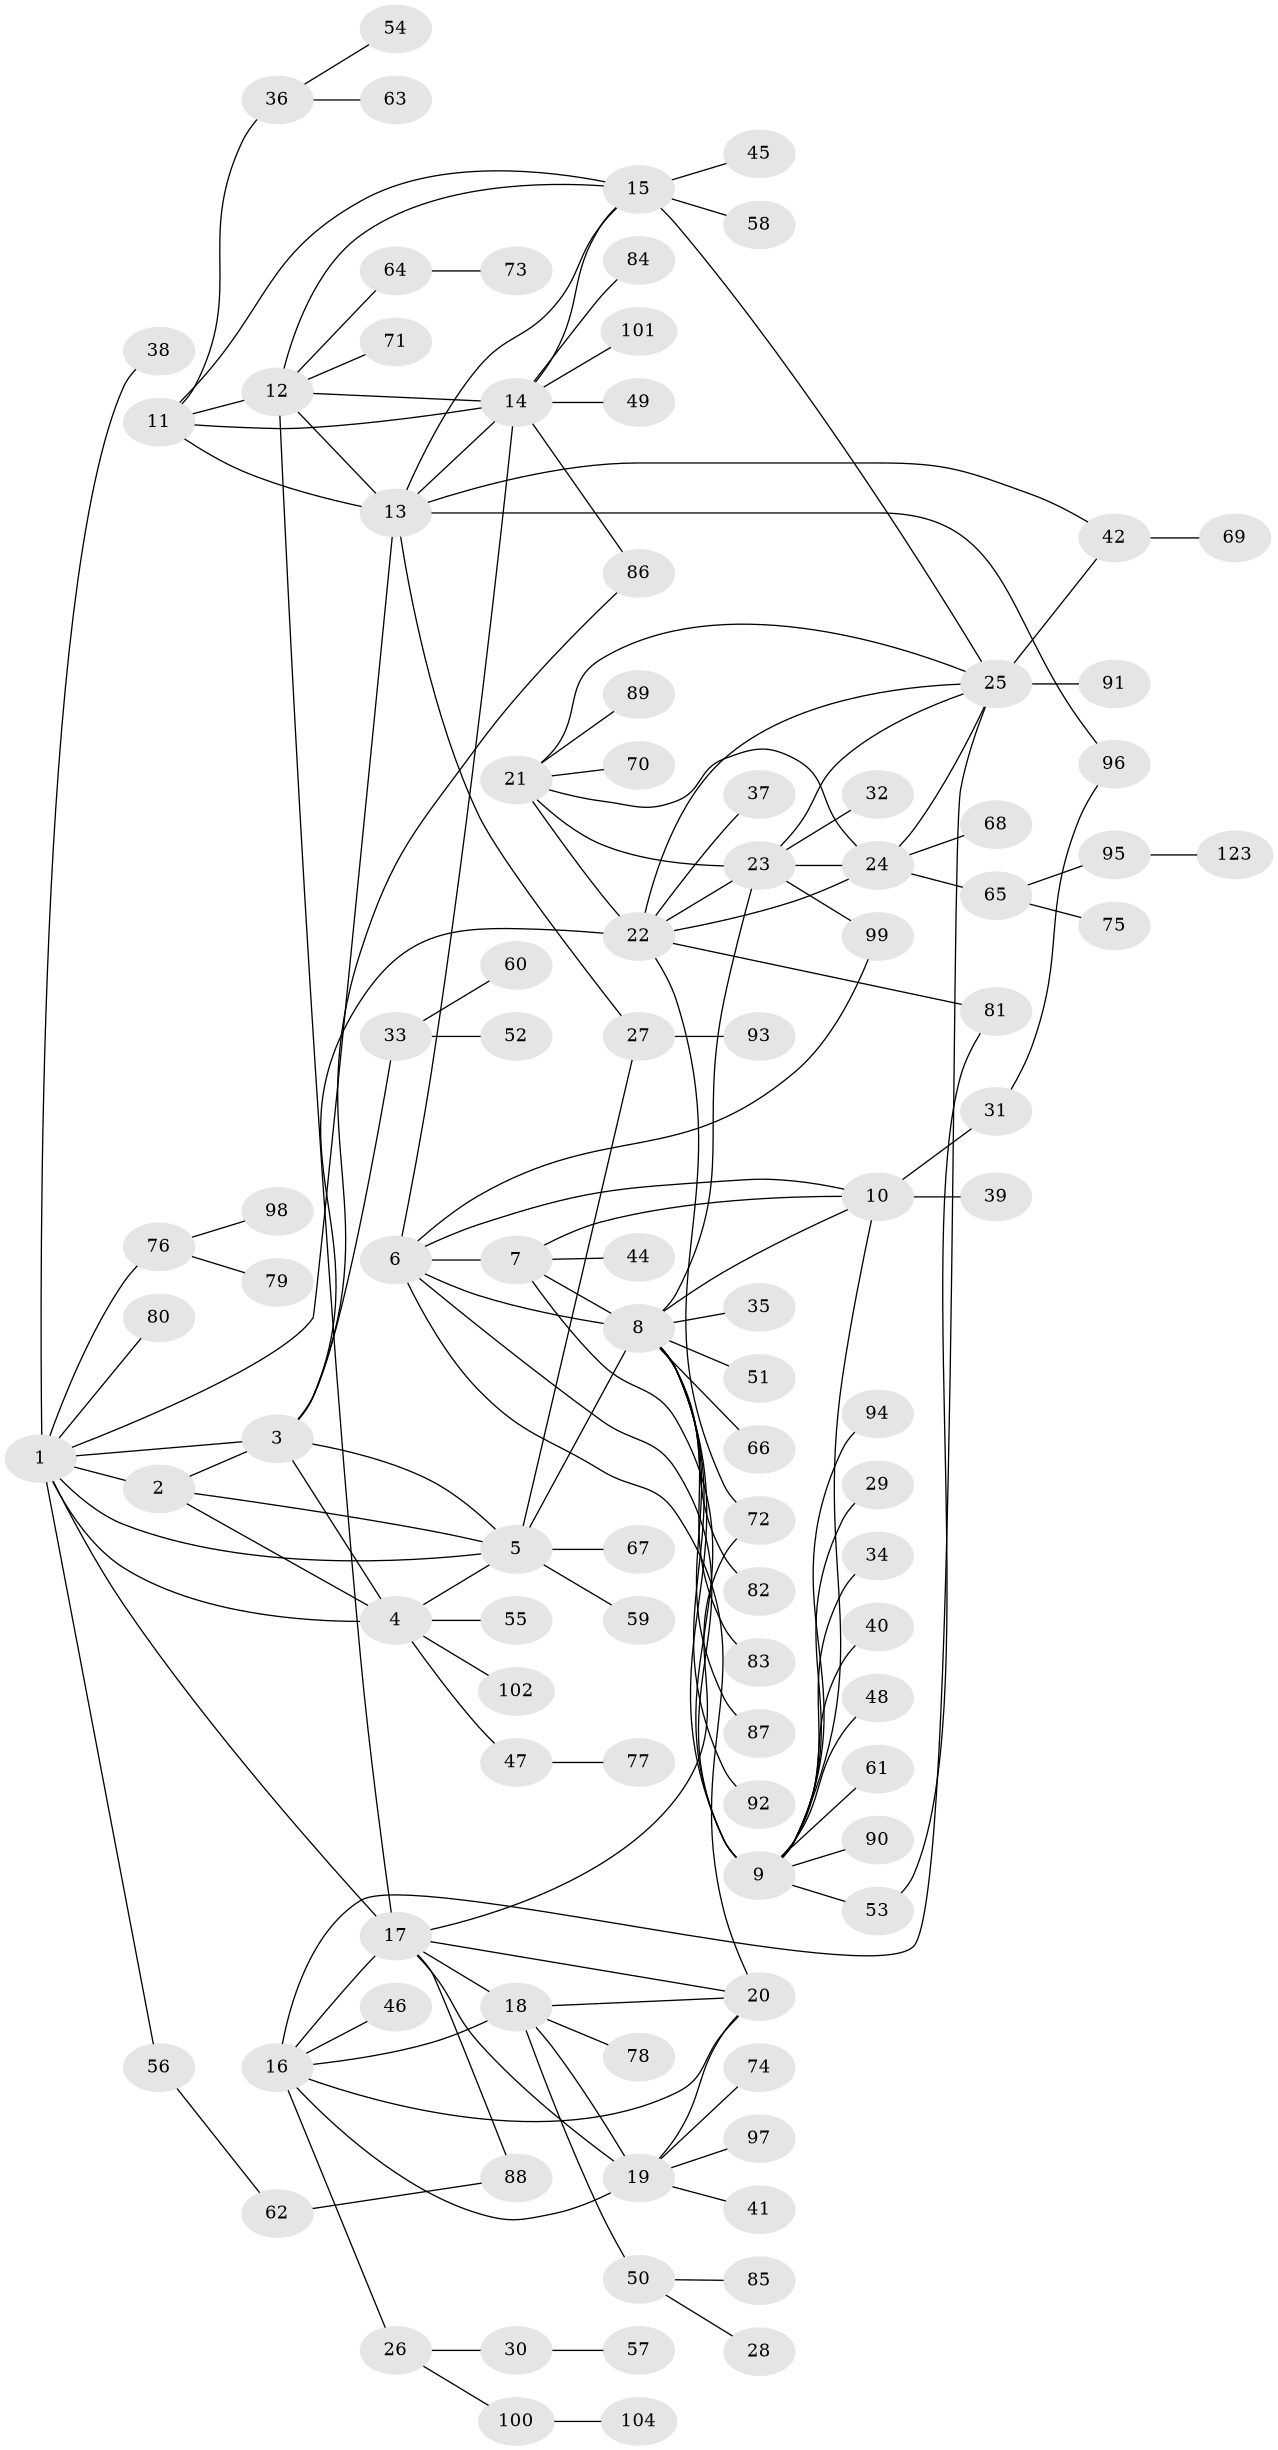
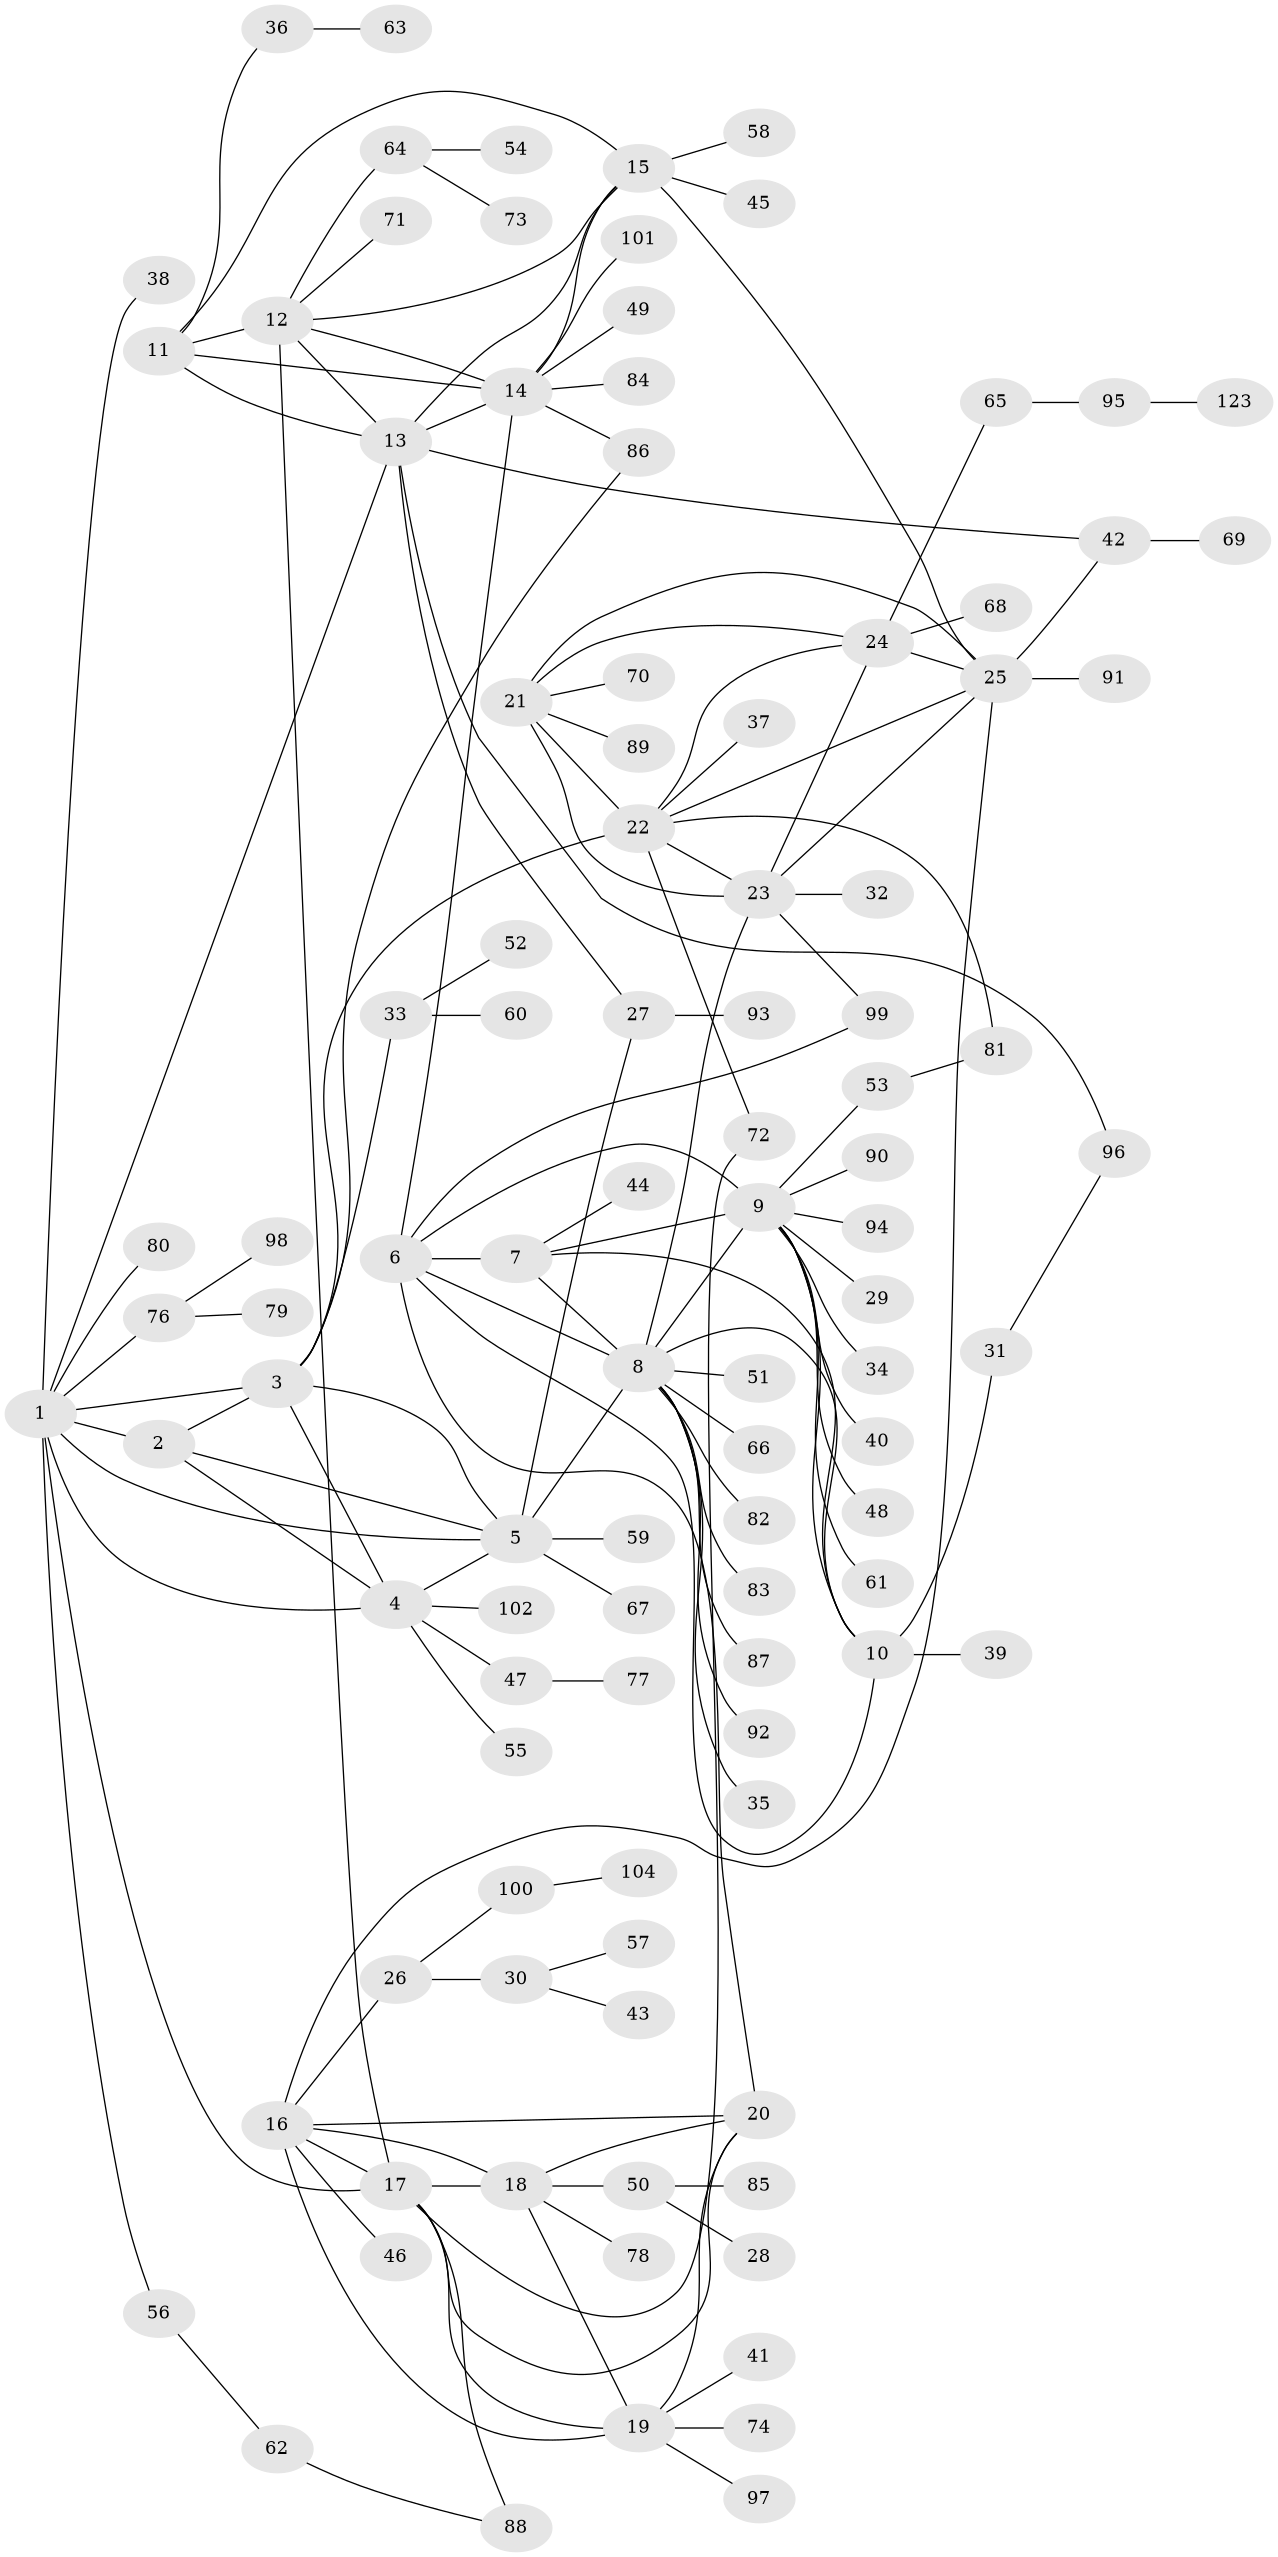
  graph {
    rankdir=LR
    node [color=gray90 style=filled]
    1
    2
    3
    4
    5
    13
    17
    38
    56
    76
    80
    22
    33
    86
    47
    55
    102
    8
    27
    59
    67
    14
    15
    42
    96
    20
    18
    19
    72
    88
    62
    79
    98
    23
    25
    24
    37
    81
    52
    60
    77
    9
    10
    35
    51
    66
    82
    83
    87
    92
    93
    6
    7
    99
    44
    29
    34
    40
    48
    53
    61
    90
    94
    31
    39
    49
    84
    101
    32
    11
    12
    36
    64
    71
    45
    58
    54
    63
    73
    69
    91
    16
    26
    46
    50
    78
    41
    74
    97
    30
    100
    28
    85
    21
    70
    89
    65
    68
-   75
    95
+   43
    57
    104
    n104 [label=123]
    1 -- 2
    1 -- 3
    1 -- 4
    1 -- 5
    1 -- 13
    1 -- 17
    1 -- 38
    1 -- 56
    1 -- 76
    1 -- 80
    2 -- 3
    2 -- 4
    2 -- 5
    3 -- 4
    3 -- 5
    3 -- 22
    3 -- 33
    3 -- 86
    4 -- 5
    4 -- 47
    4 -- 55
    4 -- 102
    5 -- 8
    5 -- 27
    5 -- 59
    5 -- 67
    13 -- 27
    13 -- 14
    13 -- 15
    13 -- 42
    13 -- 96
    17 -- 20
    17 -- 18
    17 -- 19
    17 -- 72
    17 -- 88
    56 -- 62
    76 -- 79
    76 -- 98
    22 -- 72
    22 -- 23
    22 -- 25
    22 -- 24
    22 -- 37
    22 -- 81
    33 -- 52
    33 -- 60
    47 -- 77
    8 -- 23
    8 -- 9
    8 -- 10
    8 -- 35
    8 -- 51
    8 -- 66
    8 -- 82
    8 -- 83
    8 -- 87
    8 -- 92
    27 -- 93
    14 -- 86
    14 -- 15
    14 -- 49
    14 -- 84
    14 -- 101
    15 -- 25
    15 -- 45
    15 -- 58
    42 -- 69
    18 -- 20
    18 -- 19
    18 -- 50
    18 -- 78
    19 -- 20
    19 -- 41
    19 -- 74
    19 -- 97
    62 -- 88
    23 -- 25
    23 -- 24
    23 -- 99
    23 -- 32
    25 -- 42
    25 -- 91
    24 -- 25
    24 -- 65
    24 -- 68
    9 -- 10
    9 -- 29
    9 -- 34
    9 -- 40
    9 -- 48
    9 -- 53
    9 -- 61
    9 -- 90
    9 -- 94
    10 -- 31
    10 -- 39
    6 -- 8
    6 -- 14
    6 -- 20
    6 -- 9
    6 -- 10
    6 -- 7
    6 -- 99
    7 -- 8
    7 -- 9
    7 -- 10
    7 -- 44
    53 -- 81
    31 -- 96
    11 -- 13
    11 -- 14
    11 -- 15
    11 -- 12
    11 -- 36
    12 -- 13
    12 -- 17
    12 -- 14
    12 -- 15
    12 -- 64
    12 -- 71
-   36 -- 54
+   64 -- 54
    36 -- 63
    64 -- 73
    16 -- 17
    16 -- 20
    16 -- 18
    16 -- 19
    16 -- 25
    16 -- 26
    16 -- 46
    26 -- 30
    26 -- 100
    50 -- 28
    50 -- 85
+   30 -- 43
    30 -- 57
    100 -- 104
    21 -- 22
    21 -- 23
    21 -- 25
    21 -- 24
    21 -- 70
    21 -- 89
-   65 -- 75
    65 -- 95
    95 -- n104
  }
